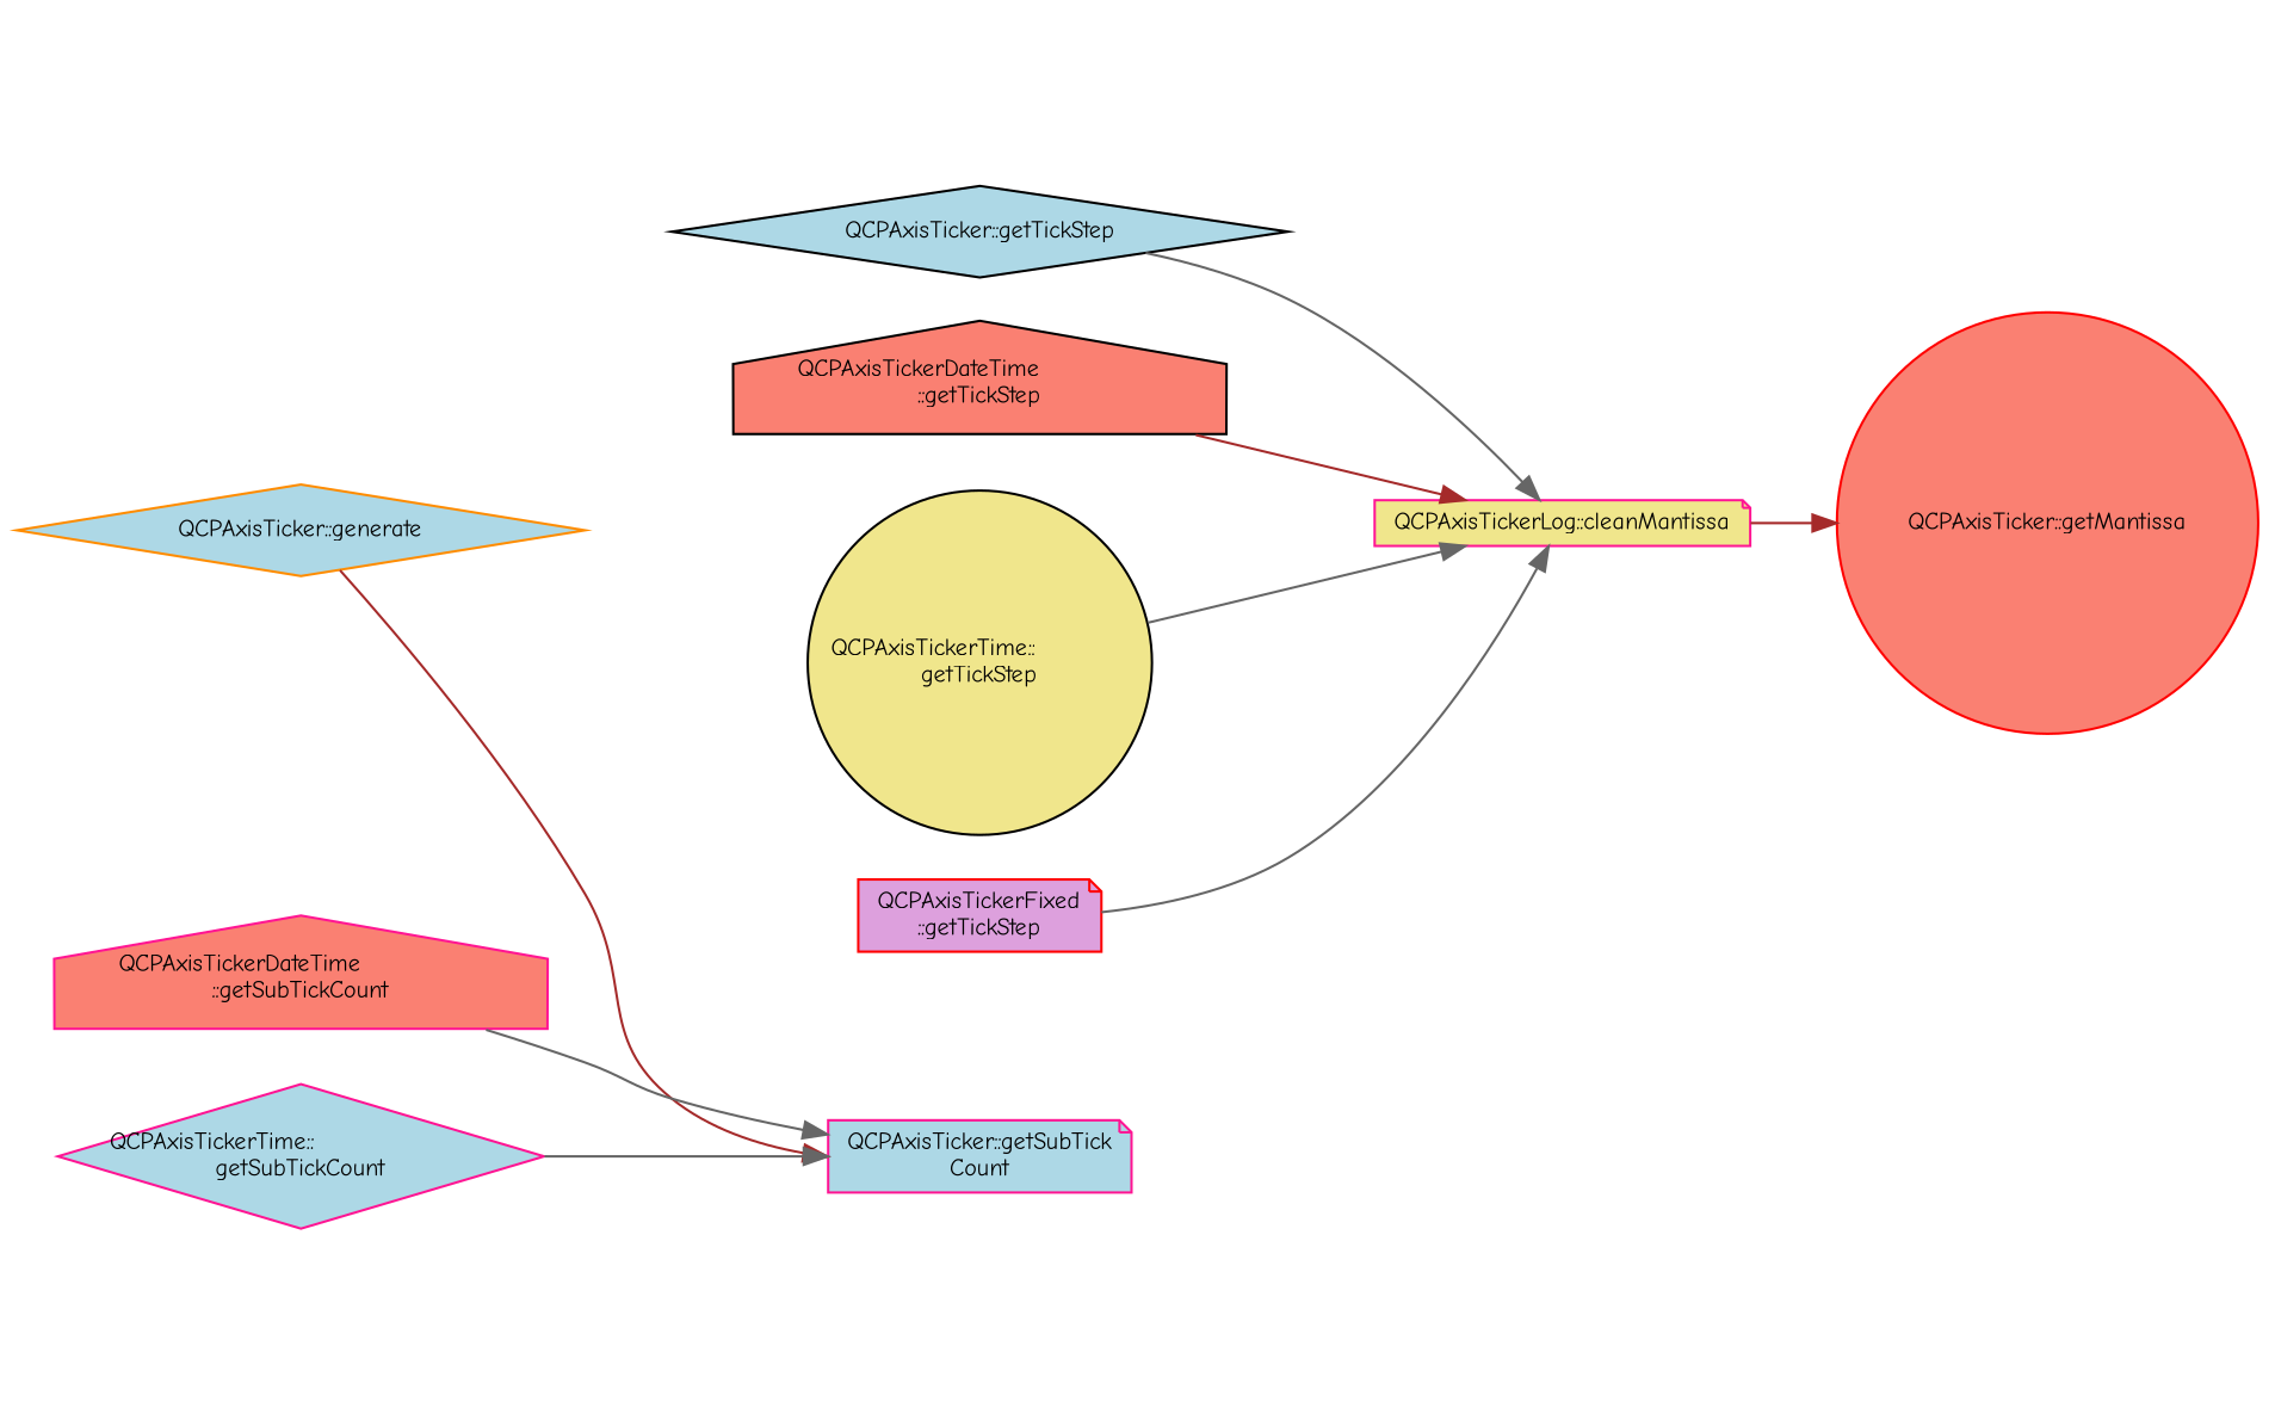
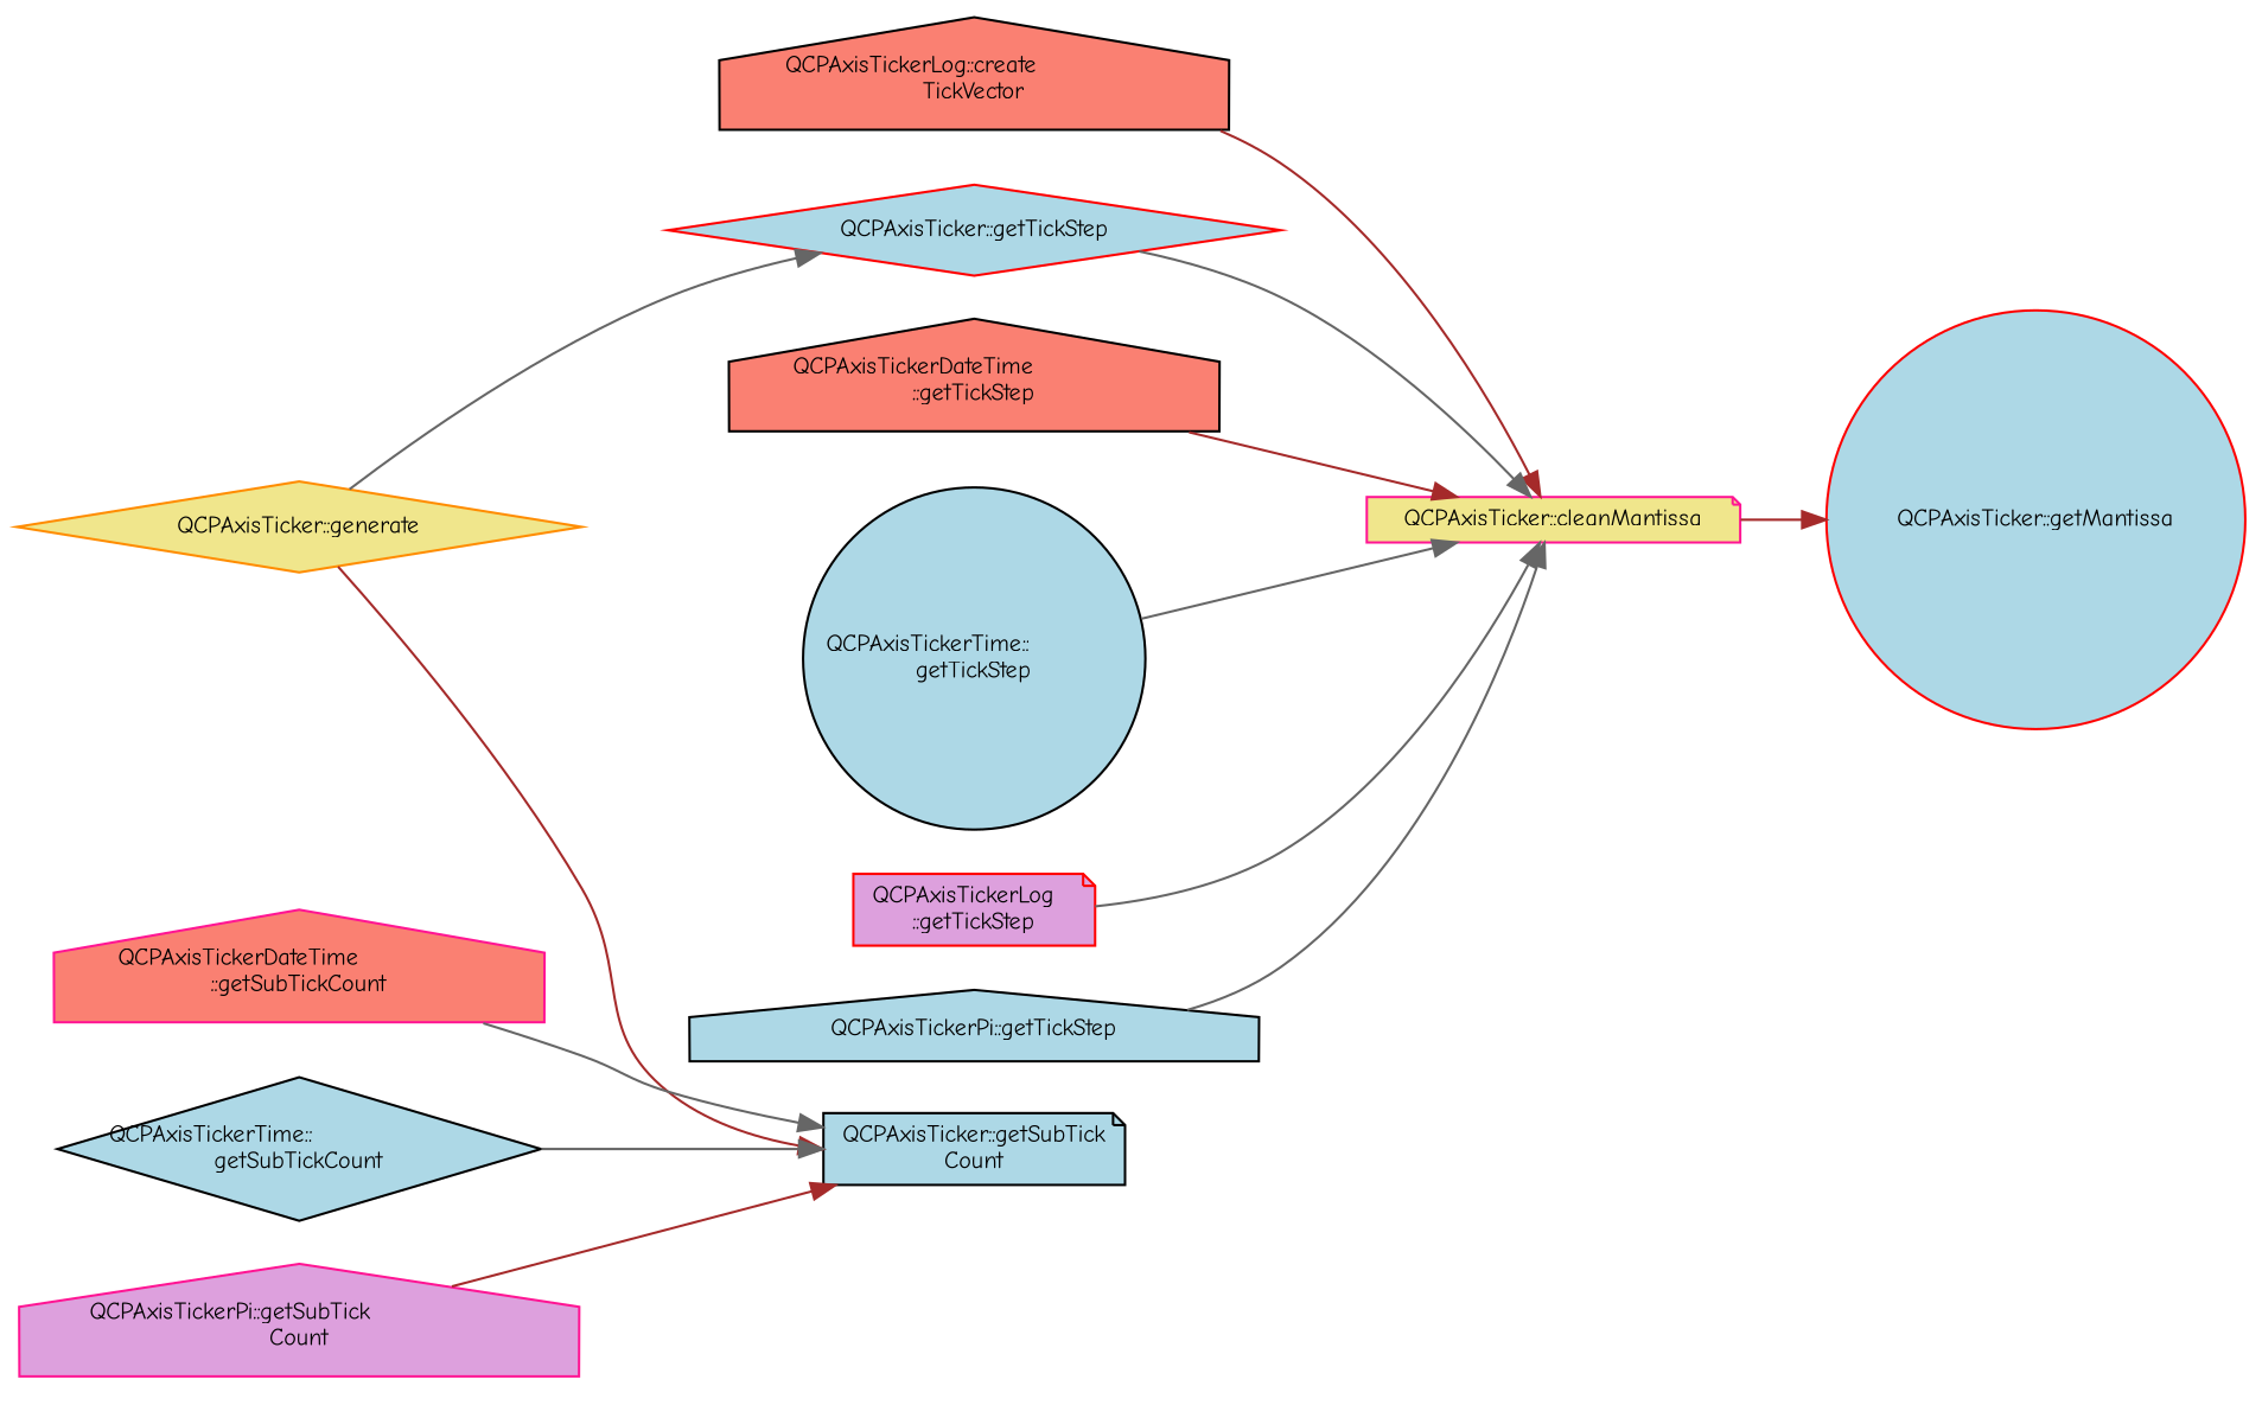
  digraph {
    fontname="Comic Neue"
    rankdir=RL
    node [color=deeppink fillcolor=lightblue fontname="Comic Neue" fontsize=10 shape=house style=filled]
    edge [color=gray40 dir=back fontname="Comic Neue" fontsize=10 labelfontname=Helvetica labelfontsize=10 style=solid]
-   n1 [color=red fillcolor=salmon fontcolor=black height=0.2 label="QCPAxisTicker::getMantissa" shape=circle width=0.4]
-   n2 [fillcolor=khaki height=0.2 label="QCPAxisTickerLog::cleanMantissa" shape=note width=0.4]
-   n4 [color=black height=0.2 label="QCPAxisTicker::getTickStep" shape=diamond width=0.4]
+   n1 [color=red fontcolor=black height=0.2 label="QCPAxisTicker::getMantissa" shape=circle width=0.4]
+   n2 [fillcolor=khaki height=0.2 label="QCPAxisTicker::cleanMantissa" shape=note width=0.4]
+   n3 [color=black fillcolor=salmon height=0.2 label="QCPAxisTickerLog::create\lTickVector" width=0.4]
+   n4 [color=red height=0.2 label="QCPAxisTicker::getTickStep" shape=diamond width=0.4]
    n5 [color=black fillcolor=salmon height=0.2 label="QCPAxisTickerDateTime\l::getTickStep" width=0.4]
-   n6 [color=black fillcolor=khaki height=0.2 label="QCPAxisTickerTime::\lgetTickStep" shape=circle width=0.4]
-   n7 [color=red fillcolor=plum height=0.2 label="QCPAxisTickerFixed\l::getTickStep" shape=note width=0.4]
-   n9 [height=0.2 label="QCPAxisTicker::getSubTick\lCount" shape=note width=0.4]
-   n10 [color=darkorange height=0.2 label="QCPAxisTicker::generate" shape=diamond width=0.4]
+   n6 [color=black height=0.2 label="QCPAxisTickerTime::\lgetTickStep" shape=circle width=0.4]
+   n7 [color=red fillcolor=plum height=0.2 label="QCPAxisTickerLog\l::getTickStep" shape=note width=0.4]
+   n8 [color=black height=0.2 label="QCPAxisTickerPi::getTickStep" width=0.4]
+   n9 [color=black height=0.2 label="QCPAxisTicker::getSubTick\lCount" shape=note width=0.4]
+   n10 [color=darkorange fillcolor=khaki height=0.2 label="QCPAxisTicker::generate" shape=diamond width=0.4]
    n11 [fillcolor=salmon height=0.2 label="QCPAxisTickerDateTime\l::getSubTickCount" width=0.4]
-   n12 [height=0.2 label="QCPAxisTickerTime::\lgetSubTickCount" shape=diamond width=0.4]
+   n12 [color=black height=0.2 label="QCPAxisTickerTime::\lgetSubTickCount" shape=diamond width=0.4]
+   n13 [fillcolor=plum height=0.2 label="QCPAxisTickerPi::getSubTick\lCount" width=0.4]
    n1 -> n2 [color=brown]
+   n2 -> n3 [color=brown]
    n2 -> n4
    n2 -> n5 [color=brown]
    n2 -> n6
    n2 -> n7
+   n2 -> n8
+   n4 -> n10
    n9 -> n10 [color=brown]
    n9 -> n11
    n9 -> n12
+   n9 -> n13 [color=brown]
  }
